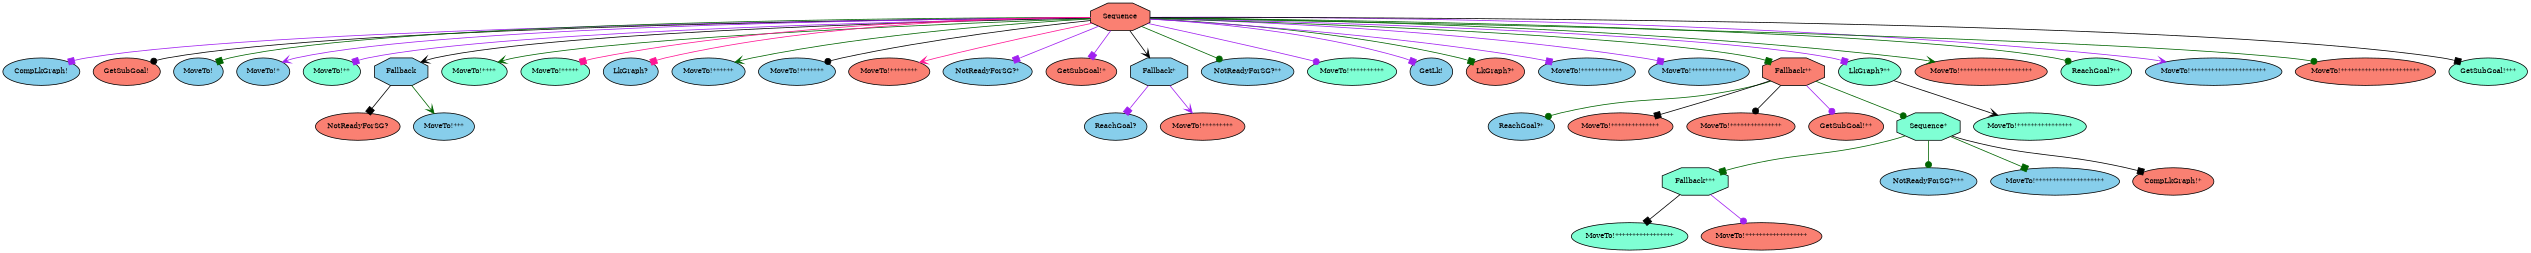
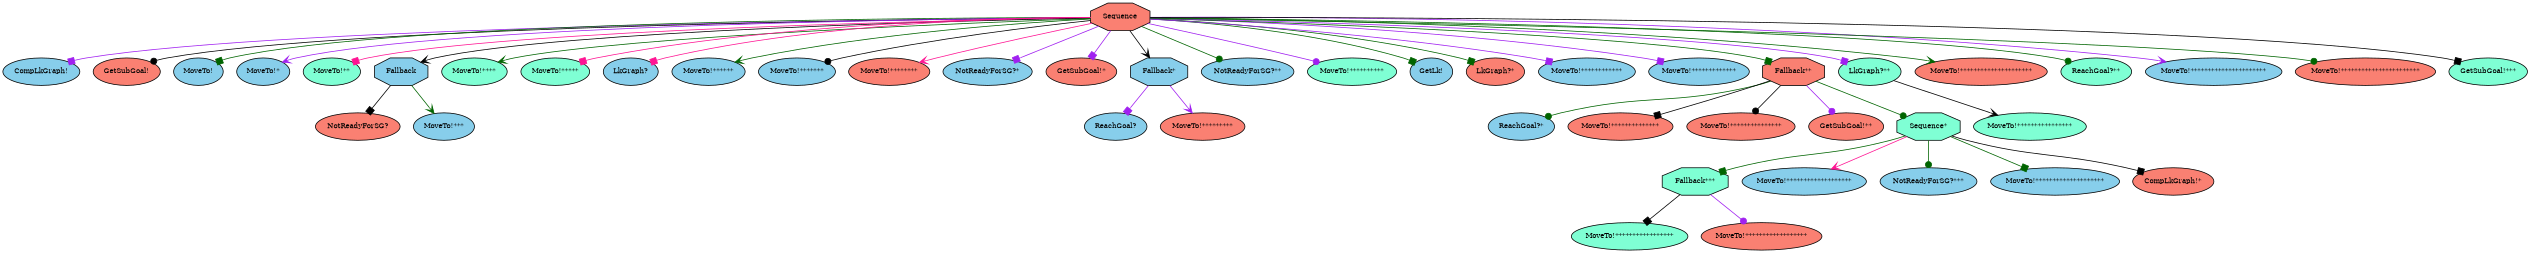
  digraph {
    fontname="times-roman"
    ordering=out
    node [fillcolor=skyblue fontcolor=black fontname="times-roman" fontsize=9 shape=ellipse style=filled]
    edge [arrowhead=box color=darkgreen fontname="times-roman"]
    n1 [fillcolor=salmon label=Sequence shape=octagon]
    n2 [label="CompLkGraph!"]
    n3 [fillcolor=salmon label="GetSubGoal!"]
    n4 [label="MoveTo!"]
    n5 [label="MoveTo!*"]
    n6 [fillcolor=aquamarine label="MoveTo!**"]
    n7 [label=Fallback shape=octagon]
    n8 [fillcolor=aquamarine label="MoveTo!****"]
    n9 [fillcolor=aquamarine label="MoveTo!*****"]
    n10 [label="LkGraph?"]
    n11 [label="MoveTo!******"]
    n12 [label="MoveTo!*******"]
    n13 [fillcolor=salmon label="MoveTo!********"]
    n14 [label="NotReadyForSG?*"]
    n15 [fillcolor=salmon label="GetSubGoal!*"]
    n16 [label="Fallback*" shape=octagon]
    n17 [label="NotReadyForSG?**"]
    n18 [fillcolor=aquamarine label="MoveTo!**********"]
    n19 [label="GetLk!"]
    n20 [fillcolor=salmon label="LkGraph?*"]
    n21 [label="MoveTo!************"]
    n22 [label="MoveTo!*************"]
    n23 [fillcolor=salmon label="Fallback**" shape=octagon]
    n24 [fillcolor=aquamarine label="LkGraph?**"]
    n25 [fillcolor=salmon label="MoveTo!*********************"]
    n26 [fillcolor=aquamarine label="ReachGoal?**"]
    n27 [label="MoveTo!**********************"]
    n28 [fillcolor=salmon label="MoveTo!***********************"]
    n29 [fillcolor=aquamarine label="GetSubGoal!***"]
    n30 [fillcolor=salmon label="NotReadyForSG?"]
    n31 [label="MoveTo!***"]
    n32 [label="ReachGoal?"]
    n33 [fillcolor=salmon label="MoveTo!*********"]
    n34 [label="ReachGoal?*"]
    n35 [fillcolor=salmon label="MoveTo!**************"]
    n36 [fillcolor=salmon label="MoveTo!***************"]
    n37 [fillcolor=salmon label="GetSubGoal!**"]
    n38 [fillcolor=aquamarine label="Sequence*" shape=octagon]
    n39 [fillcolor=aquamarine label="MoveTo!****************"]
    n40 [fillcolor=aquamarine label="Fallback***" shape=octagon]
+   n41 [label="MoveTo!*******************"]
    n42 [label="NotReadyForSG?***"]
    n43 [label="MoveTo!********************"]
    n44 [fillcolor=salmon label="CompLkGraph!*"]
    n45 [fillcolor=aquamarine label="MoveTo!*****************"]
    n46 [fillcolor=salmon label="MoveTo!******************"]
    n1 -> n2 [color=purple]
    n1 -> n3 [arrowhead=dot color=black]
    n1 -> n4
    n1 -> n5 [arrowhead=vee color=purple]
-   n1 -> n6 [color=purple]
+   n1 -> n6 [color=deeppink]
    n1 -> n7 [arrowhead=vee color=black]
    n1 -> n8 [arrowhead=vee]
    n1 -> n9 [color=deeppink]
    n1 -> n10 [color=deeppink]
    n1 -> n11 [arrowhead=vee]
    n1 -> n12 [arrowhead=dot color=black]
    n1 -> n13 [arrowhead=vee color=deeppink]
    n1 -> n14 [color=purple]
    n1 -> n15 [color=purple]
    n1 -> n16 [arrowhead=vee color=black]
    n1 -> n17 [arrowhead=dot]
    n1 -> n18 [arrowhead=dot color=purple]
-   n1 -> n19 [color=purple]
+   n1 -> n19
    n1 -> n20
    n1 -> n21 [color=purple]
    n1 -> n22 [color=purple]
    n1 -> n23
    n1 -> n24 [color=purple]
    n1 -> n25 [arrowhead=vee]
    n1 -> n26 [arrowhead=dot]
    n1 -> n27 [arrowhead=vee color=purple]
    n1 -> n28 [arrowhead=dot]
    n1 -> n29 [color=black]
    n7 -> n30 [color=black]
    n7 -> n31 [arrowhead=vee]
    n16 -> n32 [color=purple]
    n16 -> n33 [arrowhead=vee color=purple]
    n23 -> n34 [arrowhead=dot]
    n23 -> n35 [color=black]
    n23 -> n36 [arrowhead=dot color=black]
    n23 -> n37 [arrowhead=dot color=purple]
    n23 -> n38 [arrowhead=dot]
    n24 -> n39 [arrowhead=vee color=black]
    n38 -> n40
+   n38 -> n41 [arrowhead=vee color=deeppink]
    n38 -> n42 [arrowhead=dot]
    n38 -> n43
    n38 -> n44 [color=black]
    n40 -> n45 [color=black]
    n40 -> n46 [arrowhead=dot color=purple]
  }
